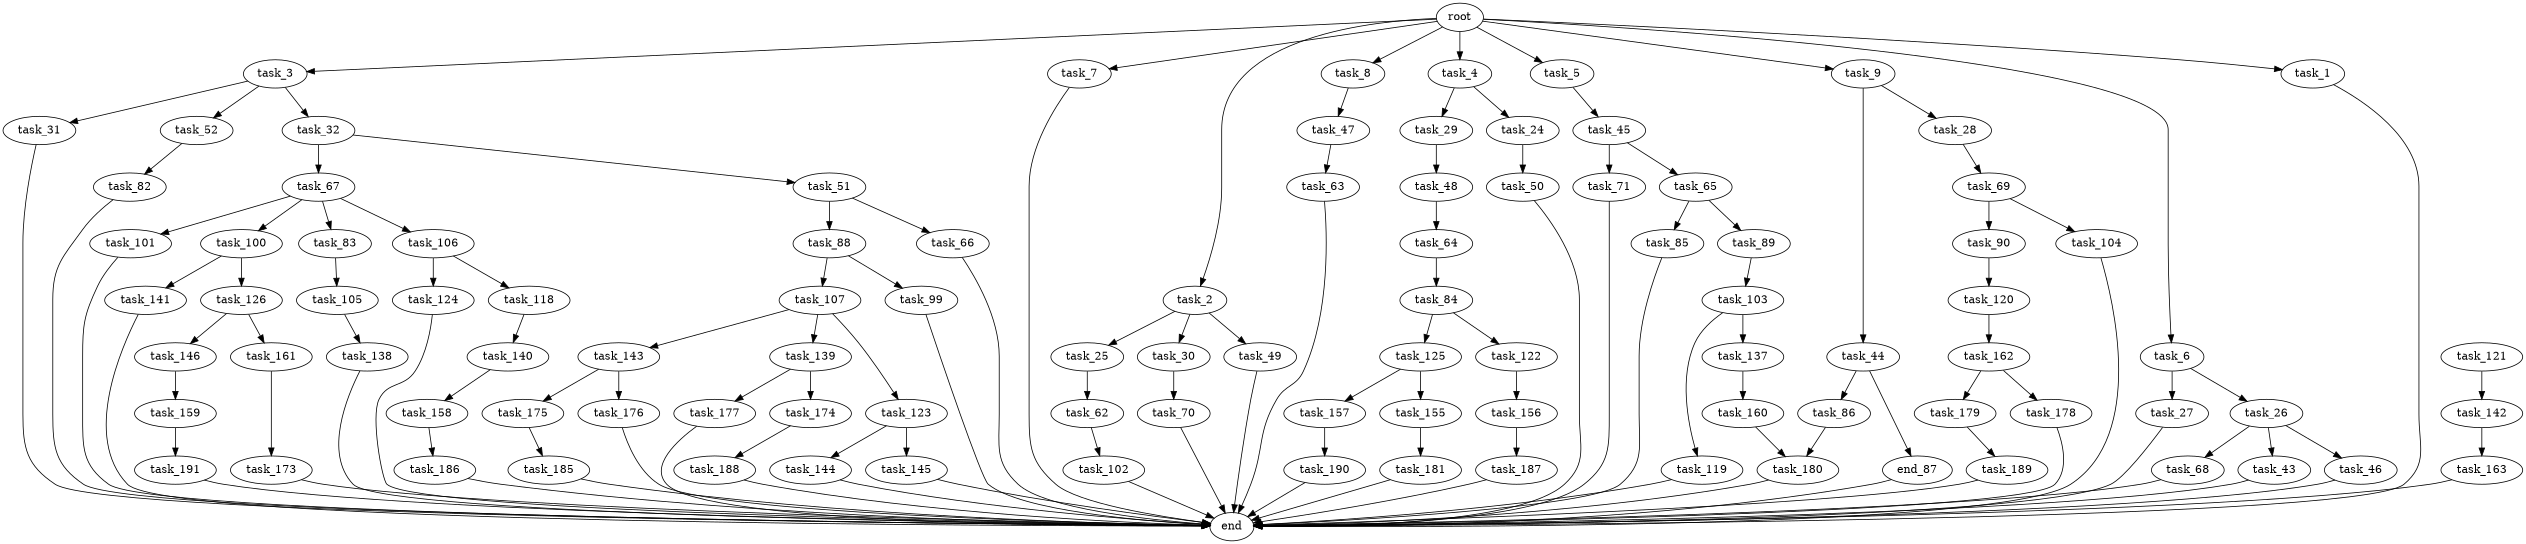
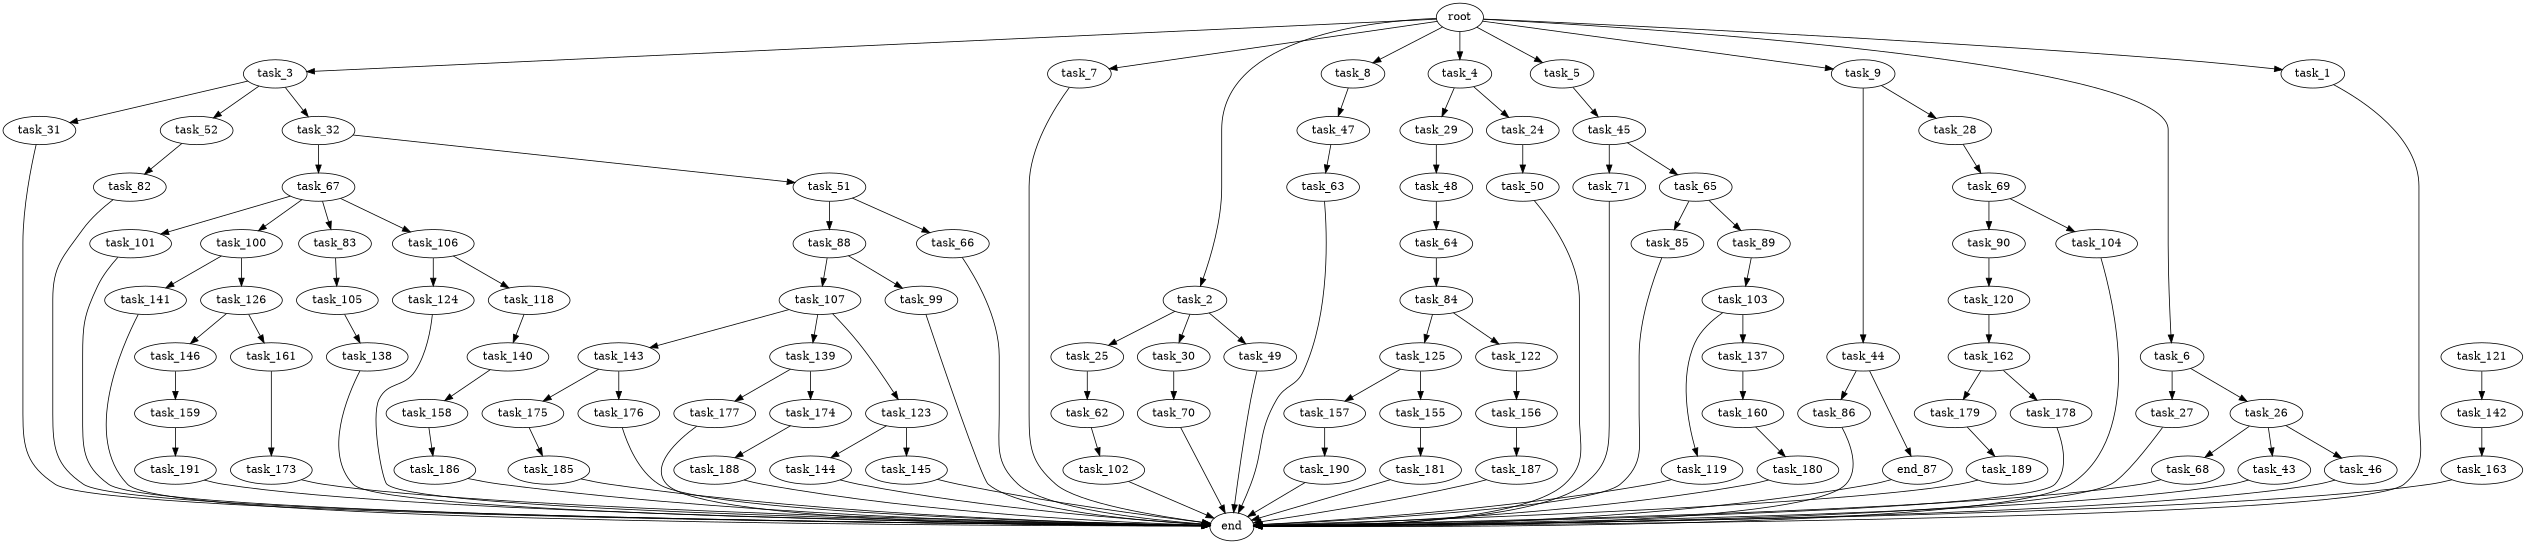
  digraph {
    task_173
    end
    task_65
    task_89
    task_85
    task_103
    task_45
    task_71
    task_119
    task_137
    task_100
    task_126
    task_141
    task_161
    task_146
    task_47
    task_63
    task_90
    task_120
    task_162
    task_121
    task_142
    task_3
    task_32
    task_31
    task_52
    task_51
    task_67
    task_82
    task_7
    task_30
    task_70
    task_2
    task_49
    task_25
    task_62
    task_8
    task_44
    task_86
    n40 [label=end_87]
    task_163
    task_69
    task_104
    task_84
    task_122
    task_125
    task_156
    task_157
    task_155
    task_187
    task_145
    task_43
    task_118
    task_140
    task_158
    task_189
    task_160
    task_180
    task_105
    task_138
    task_5
    task_48
    task_64
    task_4
    task_24
    task_29
    task_50
    task_190
    task_185
    task_99
    task_181
    task_179
    task_178
    task_177
    task_144
    task_83
    task_191
    task_102
    task_9
    task_28
    task_46
    task_175
    task_124
    task_186
    task_107
    task_143
    task_139
    task_123
    task_176
    task_174
    task_159
    task_27
    task_6
    task_26
    task_68
    task_66
    task_88
    root
    task_1
    task_106
    task_101
    task_188
    task_173 -> end
    task_65 -> task_89
    task_65 -> task_85
    task_89 -> task_103
    task_85 -> end
    task_103 -> task_119
    task_103 -> task_137
    task_45 -> task_65
    task_45 -> task_71
    task_71 -> end
    task_119 -> end
    task_137 -> task_160
    task_100 -> task_126
    task_100 -> task_141
    task_126 -> task_161
    task_126 -> task_146
    task_141 -> end
    task_161 -> task_173
    task_146 -> task_159
    task_47 -> task_63
    task_63 -> end
    task_90 -> task_120
    task_120 -> task_162
    task_162 -> task_179
    task_162 -> task_178
    task_121 -> task_142
    task_142 -> task_163
    task_3 -> task_32
    task_3 -> task_31
    task_3 -> task_52
    task_32 -> task_51
    task_32 -> task_67
    task_31 -> end
    task_52 -> task_82
    task_51 -> task_66
    task_51 -> task_88
    task_67 -> task_100
    task_67 -> task_83
    task_67 -> task_106
    task_67 -> task_101
    task_82 -> end
    task_7 -> end
    task_30 -> task_70
    task_70 -> end
    task_2 -> task_30
    task_2 -> task_49
    task_2 -> task_25
    task_49 -> end
    task_25 -> task_62
    task_62 -> task_102
    task_8 -> task_47
    task_44 -> task_86
    task_44 -> n40
-   task_86 -> task_180
+   task_86 -> end
    n40 -> end
    task_163 -> end
    task_69 -> task_90
    task_69 -> task_104
    task_104 -> end
    task_84 -> task_122
    task_84 -> task_125
    task_122 -> task_156
    task_125 -> task_157
    task_125 -> task_155
    task_156 -> task_187
    task_157 -> task_190
    task_155 -> task_181
    task_187 -> end
    task_145 -> end
    task_43 -> end
    task_118 -> task_140
    task_140 -> task_158
    task_158 -> task_186
    task_189 -> end
    task_160 -> task_180
    task_180 -> end
    task_105 -> task_138
    task_138 -> end
    task_5 -> task_45
    task_48 -> task_64
    task_64 -> task_84
    task_4 -> task_24
    task_4 -> task_29
    task_24 -> task_50
    task_29 -> task_48
    task_50 -> end
    task_190 -> end
    task_185 -> end
    task_99 -> end
    task_181 -> end
    task_179 -> task_189
    task_178 -> end
    task_177 -> end
    task_144 -> end
    task_83 -> task_105
    task_191 -> end
    task_102 -> end
    task_9 -> task_44
    task_9 -> task_28
    task_28 -> task_69
    task_46 -> end
    task_175 -> task_185
    task_124 -> end
    task_186 -> end
    task_107 -> task_143
    task_107 -> task_139
    task_107 -> task_123
    task_143 -> task_175
    task_143 -> task_176
    task_139 -> task_177
    task_139 -> task_174
    task_123 -> task_145
    task_123 -> task_144
    task_176 -> end
    task_174 -> task_188
    task_159 -> task_191
    task_27 -> end
    task_6 -> task_27
    task_6 -> task_26
    task_26 -> task_43
    task_26 -> task_46
    task_26 -> task_68
    task_68 -> end
    task_66 -> end
    task_88 -> task_99
    task_88 -> task_107
    root -> task_3
    root -> task_7
    root -> task_2
    root -> task_8
    root -> task_5
    root -> task_4
    root -> task_9
    root -> task_6
    root -> task_1
    task_1 -> end
    task_106 -> task_118
    task_106 -> task_124
    task_101 -> end
    task_188 -> end
  }
